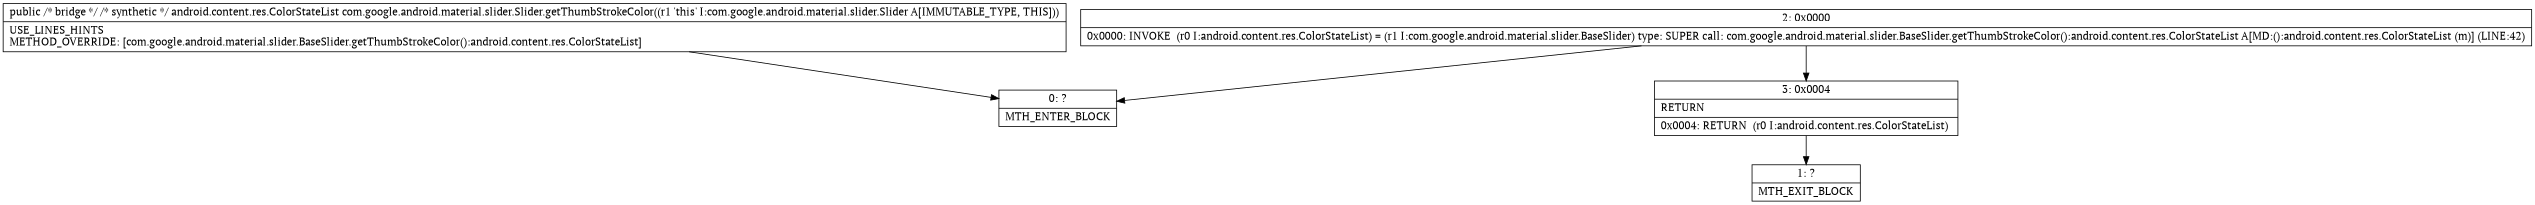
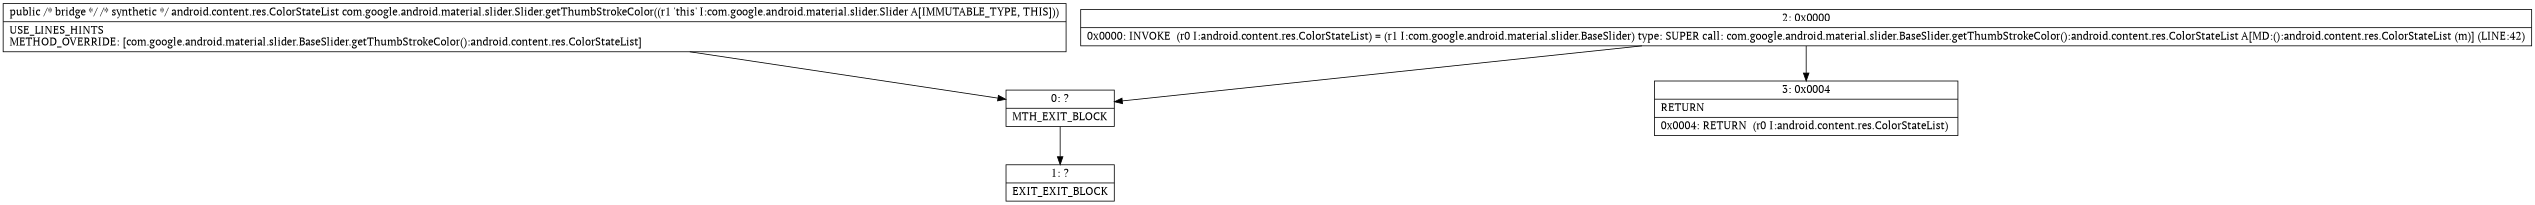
  digraph {
    fontname="PT Serif"
    node [fontname="PT Serif" shape=record]
    edge [fontname="PT Serif"]
-   n1 [label="{0\:\ ?|MTH_ENTER_BLOCK\l}"]
+   n1 [label="{0\:\ ?|MTH_EXIT_BLOCK\l}"]
    n2 [label="{2\:\ 0x0000|0x0000: INVOKE  (r0 I:android.content.res.ColorStateList) = (r1 I:com.google.android.material.slider.BaseSlider) type: SUPER call: com.google.android.material.slider.BaseSlider.getThumbStrokeColor():android.content.res.ColorStateList A[MD:():android.content.res.ColorStateList (m)] (LINE:42)\l}"]
    n3 [label="{3\:\ 0x0004|RETURN\l|0x0004: RETURN  (r0 I:android.content.res.ColorStateList) \l}"]
-   n4 [label="{1\:\ ?|MTH_EXIT_BLOCK\l}"]
+   n4 [label="{1\:\ ?|EXIT_EXIT_BLOCK\l}"]
    n5 [label="{public \/* bridge *\/ \/* synthetic *\/ android.content.res.ColorStateList com.google.android.material.slider.Slider.getThumbStrokeColor((r1 'this' I:com.google.android.material.slider.Slider A[IMMUTABLE_TYPE, THIS]))  | USE_LINES_HINTS\lMETHOD_OVERRIDE: [com.google.android.material.slider.BaseSlider.getThumbStrokeColor():android.content.res.ColorStateList]\l}"]
    n2 -> n1
    n2 -> n3
-   n3 -> n4
+   n1 -> n4
    n5 -> n1
  }
